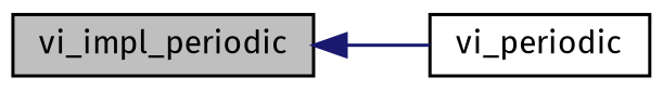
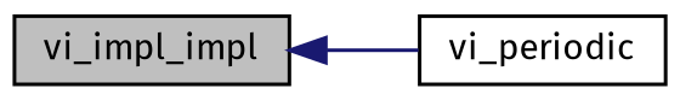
  digraph {
    rankdir=LR
    fontname="Fira Sans"
    node [color=black fontname="Fira Sans" fontsize=10 shape=record style=filled]
-   n1 [fillcolor=grey75 fontcolor=black height=0.2 label=vi_impl_periodic width=0.4]
+   n1 [fillcolor=grey75 fontcolor=black height=0.2 label=vi_impl_impl width=0.4]
    n2 [fillcolor=white height=0.2 label=vi_periodic width=0.4]
    n1 -> n2 [color=midnightblue dir=back fontname="Fira Sans" fontsize=10 labelfontname=FreeSans labelfontsize=10 style=solid]
  }
